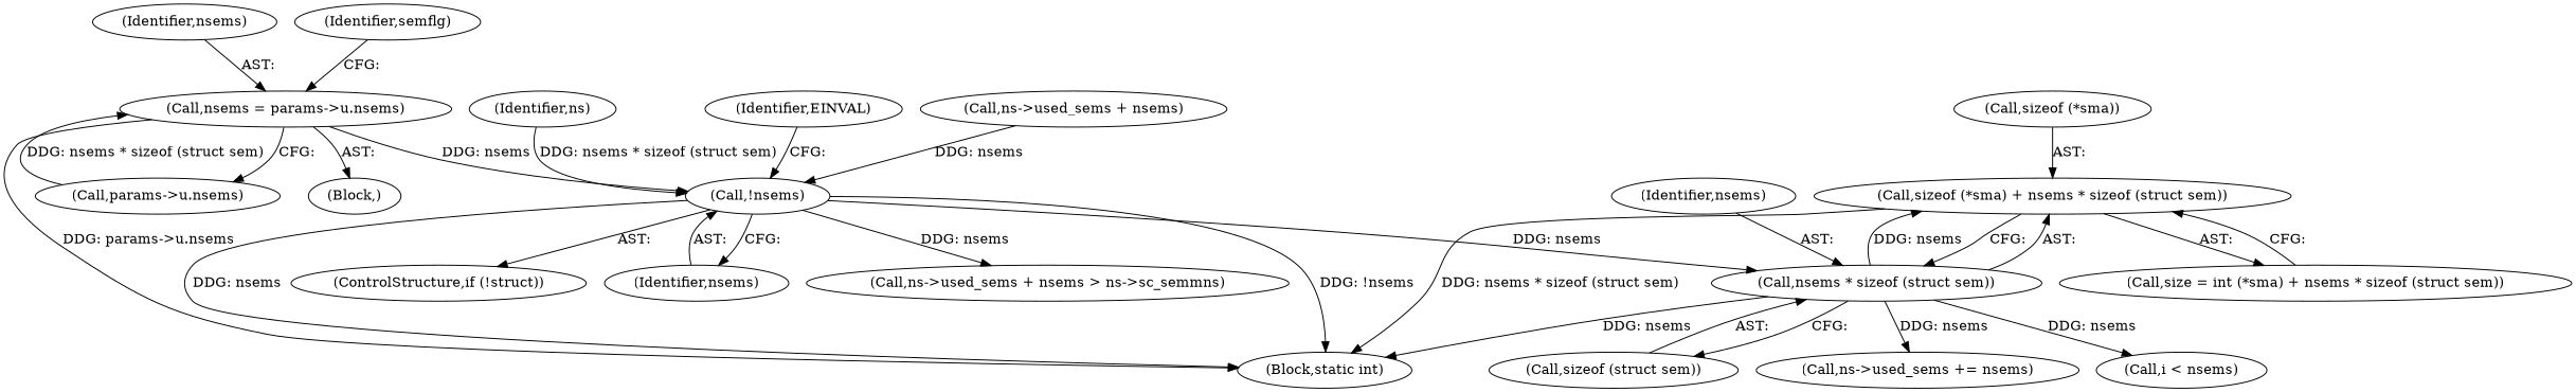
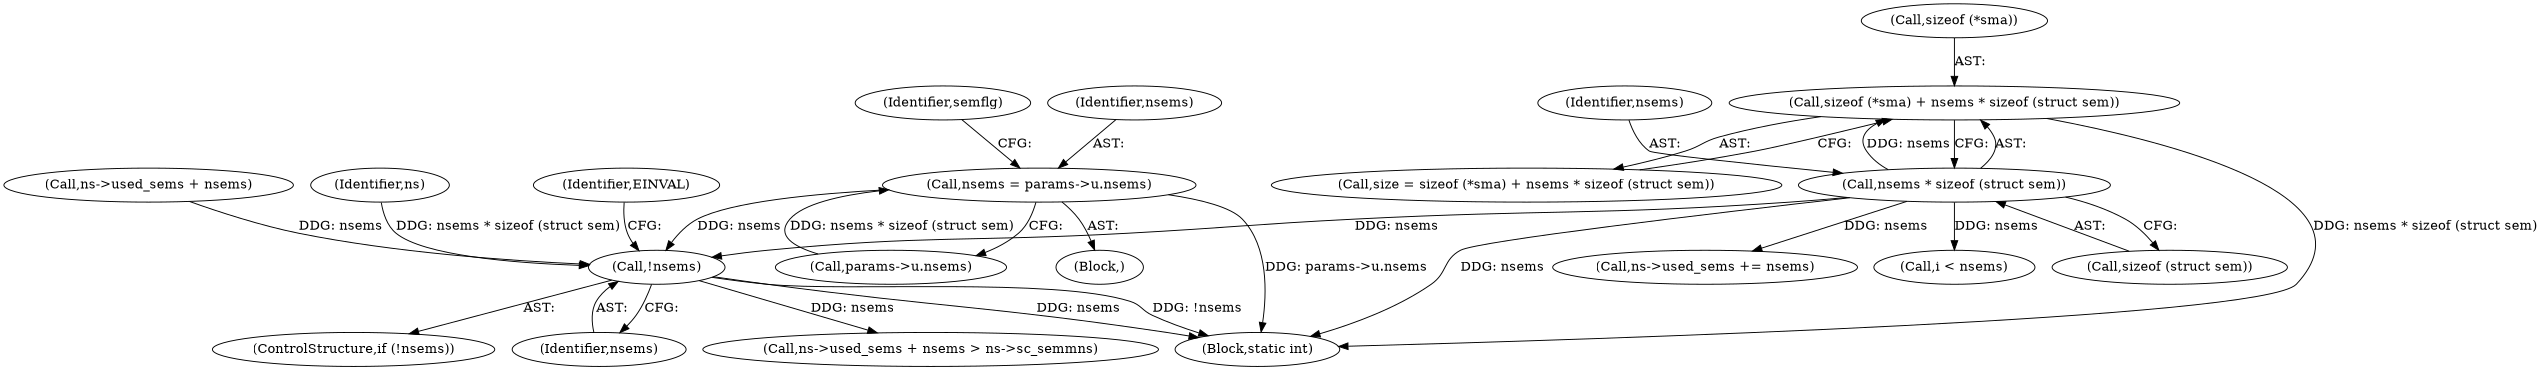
  digraph {
    n1 [label="(Call,sizeof (*sma) + nsems * sizeof (struct sem))"]
    n2 [label="(Call,nsems * sizeof (struct sem))"]
-   n3 [label="(Call,size = int (*sma) + nsems * sizeof (struct sem))"]
+   n3 [label="(Call,size = sizeof (*sma) + nsems * sizeof (struct sem))"]
    n4 [label="(Block,static int)"]
    n5 [label="(Call,sizeof (struct sem))"]
    n6 [label="(Call,ns->used_sems += nsems)"]
    n7 [label="(Call,i < nsems)"]
    n8 [label="(Call,!nsems)"]
-   n9 [label="(ControlStructure,if (!struct))"]
+   n9 [label="(ControlStructure,if (!nsems))"]
    n10 [label="(Identifier,nsems)"]
    n11 [label="(Call,ns->used_sems + nsems > ns->sc_semmns)"]
    n12 [label="(Call,ns->used_sems + nsems)"]
    n13 [label="(Call,nsems = params->u.nsems)"]
    n14 [label="(Block,)"]
    n15 [label="(Call,params->u.nsems)"]
    n16 [label="(Identifier,nsems)"]
    n17 [label="(Identifier,nsems)"]
    n18 [label="(Call,sizeof (*sma))"]
    n19 [label="(Identifier,ns)"]
    n20 [label="(Identifier,EINVAL)"]
    n21 [label="(Identifier,semflg)"]
    n1 -> n2 [label="CFG: "]
    n1 -> n3 [label="AST: "]
    n1 -> n4 [label="DDG: nsems * sizeof (struct sem)"]
    n2 -> n1 [label="AST: "]
    n2 -> n1 [label="DDG: nsems"]
    n2 -> n4 [label="DDG: nsems"]
    n2 -> n5 [label="CFG: "]
    n2 -> n6 [label="DDG: nsems"]
    n2 -> n7 [label="DDG: nsems"]
    n3 -> n1 [label="CFG: "]
    n5 -> n2 [label="AST: "]
-   n8 -> n2 [label="DDG: nsems"]
+   n2 -> n8 [label="DDG: nsems"]
    n8 -> n4 [label="DDG: !nsems"]
    n8 -> n4 [label="DDG: nsems"]
    n8 -> n9 [label="AST: "]
    n8 -> n10 [label="CFG: "]
    n8 -> n11 [label="DDG: nsems"]
    n10 -> n8 [label="AST: "]
    n12 -> n8 [label="DDG: nsems"]
    n13 -> n4 [label="DDG: params->u.nsems"]
    n13 -> n8 [label="DDG: nsems"]
    n13 -> n14 [label="AST: "]
    n13 -> n15 [label="CFG: "]
    n15 -> n13 [label="DDG: nsems * sizeof (struct sem)"]
    n16 -> n13 [label="AST: "]
    n17 -> n2 [label="AST: "]
    n18 -> n1 [label="AST: "]
    n19 -> n8 [label="DDG: nsems * sizeof (struct sem)"]
    n20 -> n8 [label="CFG: "]
    n21 -> n13 [label="CFG: "]
  }
